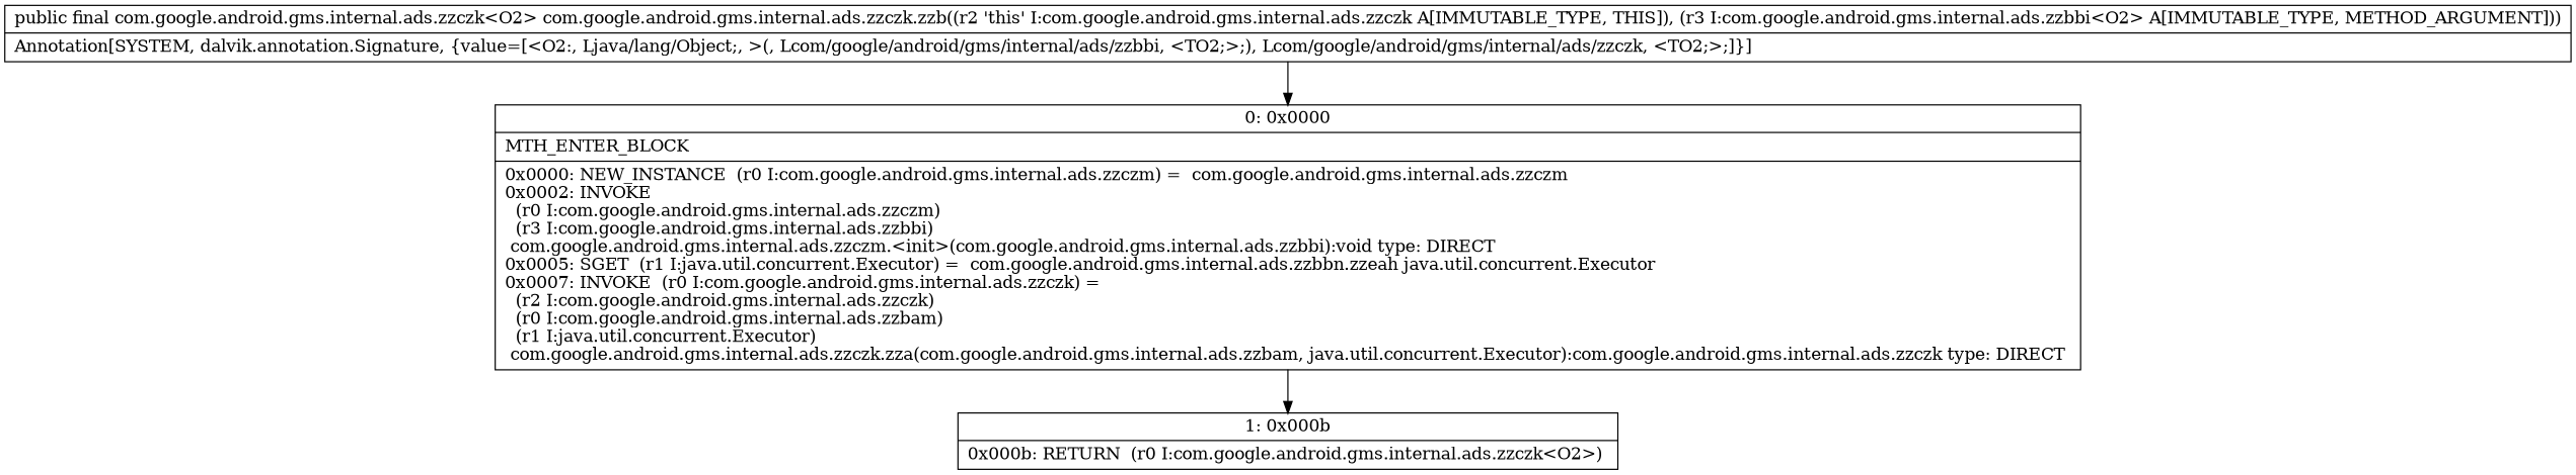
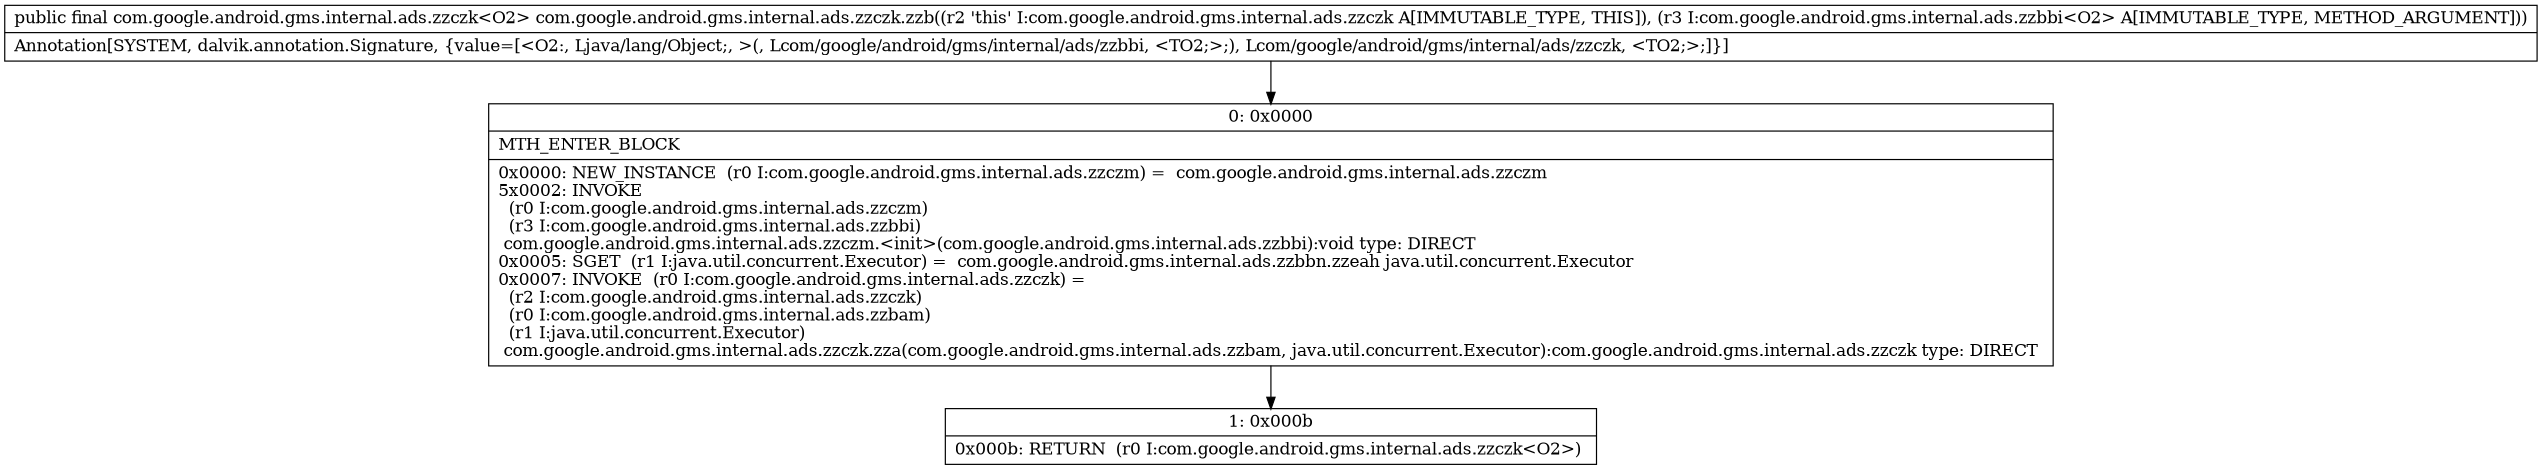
  digraph {
    node [shape=record]
-   n1 [label="{0\:\ 0x0000|MTH_ENTER_BLOCK\l|0x0000: NEW_INSTANCE  (r0 I:com.google.android.gms.internal.ads.zzczm) =  com.google.android.gms.internal.ads.zzczm \l0x0002: INVOKE  \l  (r0 I:com.google.android.gms.internal.ads.zzczm)\l  (r3 I:com.google.android.gms.internal.ads.zzbbi)\l com.google.android.gms.internal.ads.zzczm.\<init\>(com.google.android.gms.internal.ads.zzbbi):void type: DIRECT \l0x0005: SGET  (r1 I:java.util.concurrent.Executor) =  com.google.android.gms.internal.ads.zzbbn.zzeah java.util.concurrent.Executor \l0x0007: INVOKE  (r0 I:com.google.android.gms.internal.ads.zzczk) = \l  (r2 I:com.google.android.gms.internal.ads.zzczk)\l  (r0 I:com.google.android.gms.internal.ads.zzbam)\l  (r1 I:java.util.concurrent.Executor)\l com.google.android.gms.internal.ads.zzczk.zza(com.google.android.gms.internal.ads.zzbam, java.util.concurrent.Executor):com.google.android.gms.internal.ads.zzczk type: DIRECT \l}"]
+   n1 [label="{0\:\ 0x0000|MTH_ENTER_BLOCK\l|0x0000: NEW_INSTANCE  (r0 I:com.google.android.gms.internal.ads.zzczm) =  com.google.android.gms.internal.ads.zzczm \l5x0002: INVOKE  \l  (r0 I:com.google.android.gms.internal.ads.zzczm)\l  (r3 I:com.google.android.gms.internal.ads.zzbbi)\l com.google.android.gms.internal.ads.zzczm.\<init\>(com.google.android.gms.internal.ads.zzbbi):void type: DIRECT \l0x0005: SGET  (r1 I:java.util.concurrent.Executor) =  com.google.android.gms.internal.ads.zzbbn.zzeah java.util.concurrent.Executor \l0x0007: INVOKE  (r0 I:com.google.android.gms.internal.ads.zzczk) = \l  (r2 I:com.google.android.gms.internal.ads.zzczk)\l  (r0 I:com.google.android.gms.internal.ads.zzbam)\l  (r1 I:java.util.concurrent.Executor)\l com.google.android.gms.internal.ads.zzczk.zza(com.google.android.gms.internal.ads.zzbam, java.util.concurrent.Executor):com.google.android.gms.internal.ads.zzczk type: DIRECT \l}"]
    n2 [label="{1\:\ 0x000b|0x000b: RETURN  (r0 I:com.google.android.gms.internal.ads.zzczk\<O2\>) \l}"]
    n3 [label="{public final com.google.android.gms.internal.ads.zzczk\<O2\> com.google.android.gms.internal.ads.zzczk.zzb((r2 'this' I:com.google.android.gms.internal.ads.zzczk A[IMMUTABLE_TYPE, THIS]), (r3 I:com.google.android.gms.internal.ads.zzbbi\<O2\> A[IMMUTABLE_TYPE, METHOD_ARGUMENT]))  | Annotation[SYSTEM, dalvik.annotation.Signature, \{value=[\<O2:, Ljava\/lang\/Object;, \>(, Lcom\/google\/android\/gms\/internal\/ads\/zzbbi, \<TO2;\>;), Lcom\/google\/android\/gms\/internal\/ads\/zzczk, \<TO2;\>;]\}]\l}"]
    n1 -> n2
    n3 -> n1
  }
